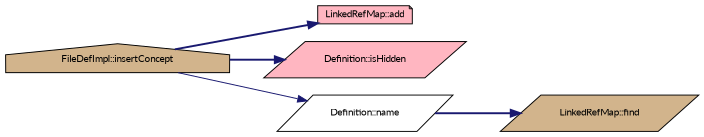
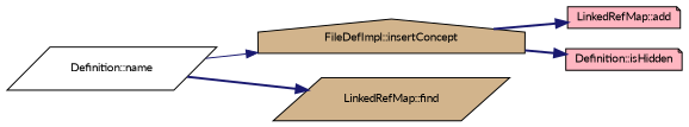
  digraph {
    fontname=Lato
    rankdir=LR
    node [color=black fillcolor=tan fontname=Lato fontsize=10 shape=note style=filled]
    edge [color=midnightblue fontname=Lato fontsize=10 labelfontname=Helvetica labelfontsize=10 style=bold]
    n1 [fontcolor=black height=0.2 label="FileDefImpl::insertConcept" shape=house width=0.4]
    n2 [fillcolor=lightpink height=0.2 label="LinkedRefMap::add" width=0.4]
-   n3 [fillcolor=lightpink height=0.2 label="Definition::isHidden" shape=parallelogram width=0.4]
+   n3 [fillcolor=lightpink height=0.2 label="Definition::isHidden" width=0.4]
    n4 [fillcolor=white height=0.2 label="Definition::name" shape=parallelogram width=0.4]
    n5 [height=0.2 label="LinkedRefMap::find" shape=parallelogram width=0.4]
    n1 -> n2
    n1 -> n3
-   n1 -> n4 [style=solid]
+   n4 -> n1 [style=solid]
    n4 -> n5
  }
